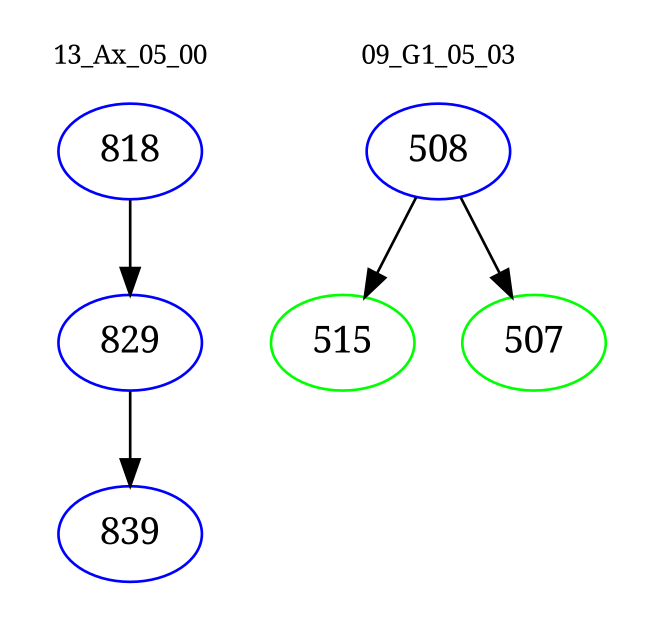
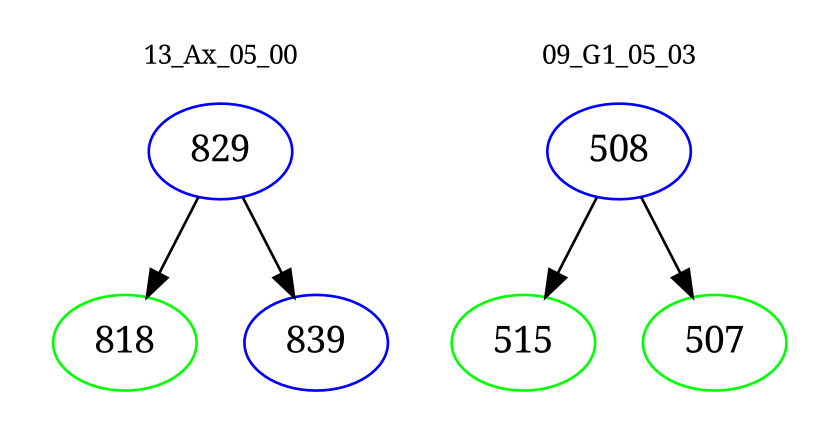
  digraph {
    fontname="Noto Serif"
    node [color=blue fontname="Noto Serif"]
    edge [color=black fontname="Noto Serif"]
    n1 [label=829]
-   n2 [label=818]
+   n2 [color=green label=818]
    n3 [label=839]
    n4 [label=508]
    n5 [color=green label=515]
    n6 [color=green label=507]
    subgraph cluster_1 {
      color=white
      fontsize=10
      label="13_Ax_05_00"
      n1
      n2
      n3
    }
    subgraph cluster_2 {
      color=white
      fontsize=10
      label="09_G1_05_03"
      n4
      n5
      n6
    }
-   n2 -> n1
+   n1 -> n2
    n1 -> n3
    n4 -> n5
    n4 -> n6
  }
